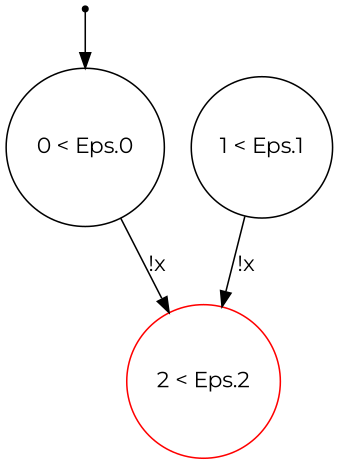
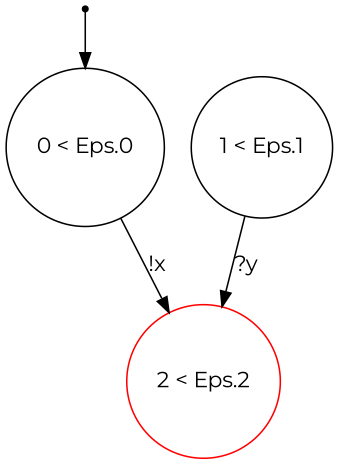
  digraph {
    fontname=Montserrat
    node [fontname=Montserrat shape=circle]
    edge [fontname=Montserrat]
    ENTRY [shape=point]
    n2 [label="0 < Eps.0\n"]
    n3 [color=red label="2 < Eps.2\n"]
    n4 [label="1 < Eps.1\n"]
    ENTRY -> n2
    n2 -> n3 [label="!x"]
-   n4 -> n3 [label="!x"]
+   n4 -> n3 [label="?y"]
  }
